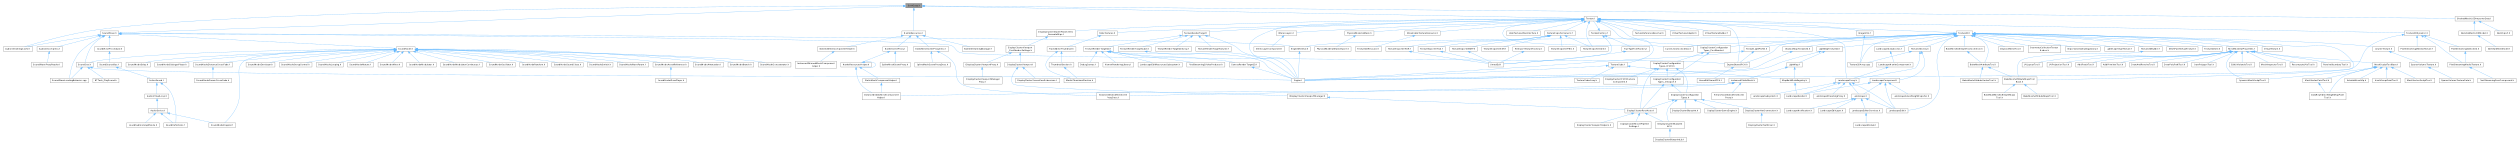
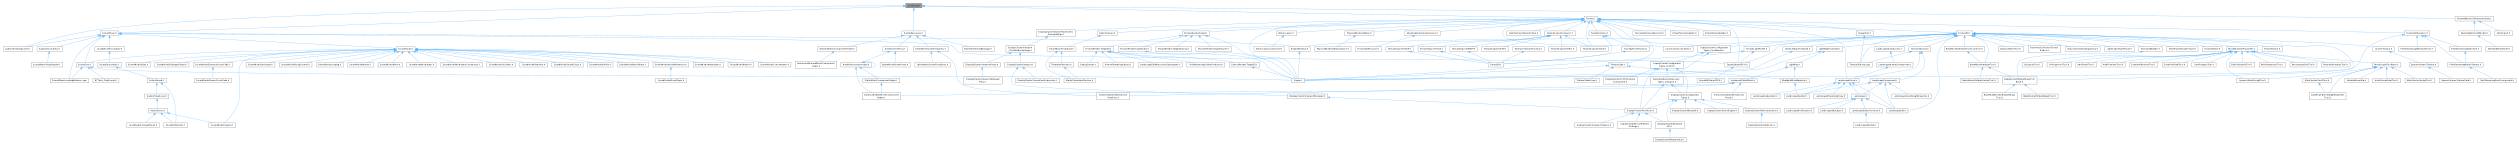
  digraph {
    fontname=Roboto
    node [color=grey40 fillcolor=white fontname=Roboto fontsize=10 shape=box style=filled]
    edge [color=steelblue1 dir=back fontname=Roboto fontsize=10 labelfontname=Helvetica labelfontsize=10 style=solid]
    n1 [color=gray40 fillcolor=grey60 fontcolor=black height=0.2 label="DontCopy.h" width=0.4]
    n2 [height=0.2 label="AudioStreamingCache.h" width=0.4]
    n3 [height=0.2 label="NaniteResources.h" width=0.4]
    n4 [height=0.2 label="SkeletalMeshLODImporterData.h" width=0.4]
    n5 [height=0.2 label="SoundWave.h" width=0.4]
    n6 [height=0.2 label="Texture.h" width=0.4]
    n7 [height=0.2 label="NaniteSceneProxy.h" width=0.4]
    n8 [height=0.2 label="NaniteStreamingManager.h" width=0.4]
    n9 [height=0.2 label="SkinnedMeshComponentHelper.h" width=0.4]
    n10 [height=0.2 label="StaticMeshSceneProxyDesc.h" width=0.4]
    n11 [height=0.2 label="SkelImport.h" width=0.4]
    n12 [height=0.2 label="SkeletalMeshLODModel.h" width=0.4]
    n13 [height=0.2 label="AudioDecompress.h" width=0.4]
    n14 [height=0.2 label="EngineMinimal.h" width=0.4]
    n15 [height=0.2 label="EngineSharedPCH.h" width=0.4]
    n16 [height=0.2 label="SoundCue.h" width=0.4]
    n17 [height=0.2 label="SoundWaveLoadingBehavior.cpp" width=0.4]
    n18 [height=0.2 label="SoundNode.h" width=0.4]
    n19 [height=0.2 label="SoundWaveProcedural.h" width=0.4]
    n20 [height=0.2 label="Engine.h" width=0.4]
    n21 [height=0.2 label="CurveLinearColorAtlas.h" width=0.4]
    n22 [height=0.2 label="DisplayClusterConfiguration\lTypes_PostRender.h" width=0.4]
    n23 [height=0.2 label="DisplayClusterShaderParameters\l_GenerateMips.h" width=0.4]
    n24 [height=0.2 label="IStereoLayers.h" width=0.4]
    n25 [height=0.2 label="ImageUtils.h" width=0.4]
    n26 [height=0.2 label="LandscapeProxy.h" width=0.4]
    n27 [height=0.2 label="PhysicalMaterialMask.h" width=0.4]
    n28 [height=0.2 label="SlateTextureAtlasInterface.h" width=0.4]
    n29 [height=0.2 label="SlateTextures.h" width=0.4]
    n30 [height=0.2 label="StreamableTextureResource.h" width=0.4]
    n31 [height=0.2 label="Texture2D.h" width=0.4]
    n32 [height=0.2 label="Texture2DDynamic.h" width=0.4]
    n33 [height=0.2 label="TextureCube.h" width=0.4]
    n34 [height=0.2 label="TextureExporterDDS.h" width=0.4]
    n35 [height=0.2 label="TextureExporterGeneric.h" width=0.4]
    n36 [height=0.2 label="TextureFactory.h" width=0.4]
    n37 [height=0.2 label="TextureReferenceResolver.h" width=0.4]
    n38 [height=0.2 label="TextureRenderTarget.h" width=0.4]
    n39 [height=0.2 label="VirtualTextureAdapter.h" width=0.4]
    n40 [height=0.2 label="VirtualTextureBuilder.h" width=0.4]
    n41 [height=0.2 label="NaniteResourcesHelper.h" width=0.4]
    n42 [height=0.2 label="SplineMeshSceneProxy.h" width=0.4]
    n43 [height=0.2 label="InstancedSkinnedMeshComponent\lHelper.h" width=0.4]
    n44 [height=0.2 label="InstancedStaticMeshScene\lProxyDesc.h" width=0.4]
    n45 [height=0.2 label="SplineMeshSceneProxyDesc.h" width=0.4]
    n46 [height=0.2 label="InstancedStaticMeshComponent\lHelper.h" width=0.4]
    n47 [height=0.2 label="StaticMeshComponentHelper.h" width=0.4]
    n48 [height=0.2 label="SkeletalMeshModel.h" width=0.4]
    n49 [height=0.2 label="SoundWaveProxyReader.h" width=0.4]
    n50 [height=0.2 label="UnrealEdSharedPCH.h" width=0.4]
    n51 [height=0.2 label="BTTask_PlaySound.h" width=0.4]
    n52 [height=0.2 label="SoundNodeAssetReferencer.h" width=0.4]
    n53 [height=0.2 label="SoundNodeAttenuation.h" width=0.4]
    n54 [height=0.2 label="SoundNodeBranch.h" width=0.4]
    n55 [height=0.2 label="SoundNodeConcatenator.h" width=0.4]
    n56 [height=0.2 label="SoundNodeDelay.h" width=0.4]
    n57 [height=0.2 label="SoundNodeDialoguePlayer.h" width=0.4]
    n58 [height=0.2 label="SoundNodeDistanceCrossFade.h" width=0.4]
    n59 [height=0.2 label="SoundNodeDoppler.h" width=0.4]
    n60 [height=0.2 label="SoundNodeEnveloper.h" width=0.4]
    n61 [height=0.2 label="SoundNodeGroupControl.h" width=0.4]
    n62 [height=0.2 label="SoundNodeLooping.h" width=0.4]
    n63 [height=0.2 label="SoundNodeMature.h" width=0.4]
    n64 [height=0.2 label="SoundNodeMixer.h" width=0.4]
    n65 [height=0.2 label="SoundNodeModulator.h" width=0.4]
    n66 [height=0.2 label="SoundNodeModulatorContinuous.h" width=0.4]
    n67 [height=0.2 label="SoundNodeOscillator.h" width=0.4]
    n68 [height=0.2 label="SoundNodeRandom.h" width=0.4]
    n69 [height=0.2 label="SoundNodeSoundClass.h" width=0.4]
    n70 [height=0.2 label="SoundNodeSwitch.h" width=0.4]
    n71 [height=0.2 label="SoundNodeWaveParam.h" width=0.4]
    n72 [height=0.2 label="SoundSourceBus.h" width=0.4]
    n73 [height=0.2 label="SoundNodeWavePlayer.h" width=0.4]
    n74 [height=0.2 label="SoundNodeParamCrossFade.h" width=0.4]
    n75 [height=0.2 label="ActiveSound.h" width=0.4]
    n76 [height=0.2 label="AudioVirtualLoop.h" width=0.4]
    n77 [height=0.2 label="SoundDefinitions.h" width=0.4]
    n78 [height=0.2 label="AudioDevice.h" width=0.4]
    n79 [height=0.2 label="SoundSubmixGraphNode.h" width=0.4]
    n80 [height=0.2 label="DisplayClusterConfiguration\lTypes_ICVFX.h" width=0.4]
-   n81 [height=0.2 label="DisplayClusterConfiguration\lTypes_Viewport.h" width=0.4]
+   n81 [height=0.2 label="TextureReferenceResolver\lTypes_Viewport.h" width=0.4]
    n82 [height=0.2 label="DisplayClusterViewport\l_PostRenderSettings.h" width=0.4]
    n83 [height=0.2 label="StereoLayerComponent.h" width=0.4]
    n84 [height=0.2 label="Texture2DArray.cpp" width=0.4]
    n85 [height=0.2 label="Landscape.h" width=0.4]
    n86 [height=0.2 label="LandscapeEdit.h" width=0.4]
    n87 [height=0.2 label="LandscapeRender.h" width=0.4]
    n88 [height=0.2 label="LandscapeStreamingProxy.h" width=0.4]
    n89 [height=0.2 label="LandscapeSubsystem.h" width=0.4]
    n90 [height=0.2 label="PhysicalMaterialMaskImport.h" width=0.4]
    n91 [height=0.2 label="TrackEditorThumbnail.h" width=0.4]
    n92 [height=0.2 label="Texture2DResource.h" width=0.4]
    n93 [height=0.2 label="BakeMeshAttributeMapsTool\lBase.h" width=0.4]
    n94 [height=0.2 label="BakeMeshAttributeTool.h" width=0.4]
    n95 [height=0.2 label="BakeMeshAttributeToolCommon.h" width=0.4]
    n96 [height=0.2 label="DisplaceMeshTool.h" width=0.4]
    n97 [height=0.2 label="GeometryCollectionTexture\lNodes.h" width=0.4]
    n98 [height=0.2 label="ImportanceSamplingLibrary.h" width=0.4]
    n99 [height=0.2 label="LandscapeDataAccess.h" width=0.4]
    n100 [height=0.2 label="LightMapTexture2D.h" width=0.4]
    n101 [height=0.2 label="LightmapVirtualTexture.h" width=0.4]
    n102 [height=0.2 label="MeshMaterialProperties.h" width=0.4]
    n103 [height=0.2 label="MeshPaintVirtualTexture.h" width=0.4]
    n104 [height=0.2 label="ShadowMapTexture2D.h" width=0.4]
    n105 [height=0.2 label="Texture2DArray.h" width=0.4]
    n106 [height=0.2 label="Texture2DBuilder.h" width=0.4]
    n107 [height=0.2 label="Texture2DUtil.h" width=0.4]
    n108 [height=0.2 label="TextureLightProfile.h" width=0.4]
    n109 [height=0.2 label="VirtualTexture.h" width=0.4]
    n110 [height=0.2 label="VolumeTexture.h" width=0.4]
    n111 [height=0.2 label="PixelStreaming2MediaTexture.h" width=0.4]
    n112 [height=0.2 label="PixelStreamingMediaTexture.h" width=0.4]
    n113 [height=0.2 label="PixelStreamingVideoSink.h" width=0.4]
    n114 [height=0.2 label="MapBuildDataRegistry.h" width=0.4]
    n115 [height=0.2 label="TextureCubeArray.h" width=0.4]
    n116 [height=0.2 label="TextureExporterBMP.h" width=0.4]
    n117 [height=0.2 label="TextureExporterEXR.h" width=0.4]
    n118 [height=0.2 label="TextureExporterHDR.h" width=0.4]
    n119 [height=0.2 label="TextureExporterPNG.h" width=0.4]
    n120 [height=0.2 label="TextureExporterTGA.h" width=0.4]
    n121 [height=0.2 label="UnrealEd.h" width=0.4]
    n122 [height=0.2 label="TrueTypeFontFactory.h" width=0.4]
    n123 [height=0.2 label="TextureRenderTarget2D.h" width=0.4]
    n124 [height=0.2 label="TextureRenderTarget2DArray.h" width=0.4]
    n125 [height=0.2 label="TextureRenderTargetCube.h" width=0.4]
    n126 [height=0.2 label="TextureRenderTargetVolume.h" width=0.4]
    n127 [height=0.2 label="DisplayClusterConfiguration\lTypes.h" width=0.4]
    n128 [height=0.2 label="DisplayClusterRootActor.h" width=0.4]
    n129 [height=0.2 label="DisplayClusterICVFXCamera\lComponent.h" width=0.4]
    n130 [height=0.2 label="DisplayClusterBlueprint.h" width=0.4]
    n131 [height=0.2 label="DisplayClusterGameEngine.h" width=0.4]
    n132 [height=0.2 label="DisplayClusterNetConnection.h" width=0.4]
    n133 [height=0.2 label="IDisplayClusterBlueprint\lAPI.h" width=0.4]
    n134 [height=0.2 label="DisplayClusterMoviePipeline\lSettings.h" width=0.4]
    n135 [height=0.2 label="DisplayClusterViewportHelpers.h" width=0.4]
    n136 [height=0.2 label="DisplayClusterNetDriver.h" width=0.4]
    n137 [height=0.2 label="DisplayClusterBlueprintLib.h" width=0.4]
    n138 [height=0.2 label="IDisplayClusterViewport.h" width=0.4]
    n139 [height=0.2 label="IDisplayClusterViewportProxy.h" width=0.4]
    n140 [height=0.2 label="DisplayClusterSceneViewExtensions.h" width=0.4]
    n141 [height=0.2 label="IDisplayClusterViewportManager.h" width=0.4]
    n142 [height=0.2 label="IDisplayClusterViewportManager\lProxy.h" width=0.4]
    n143 [height=0.2 label="LandscapeEditLayer.h" width=0.4]
    n144 [height=0.2 label="LandscapeEditorServices.h" width=0.4]
    n145 [height=0.2 label="LandscapeNotification.h" width=0.4]
    n146 [height=0.2 label="LandscapeModule.h" width=0.4]
    n147 [height=0.2 label="MediaThumbnailSection.h" width=0.4]
    n148 [height=0.2 label="ThumbnailSection.h" width=0.4]
    n149 [height=0.2 label="BakeMeshAttributeMapsTool.h" width=0.4]
    n150 [height=0.2 label="BakeMultiMeshAttributeMaps\lTool.h" width=0.4]
    n151 [height=0.2 label="BakeMeshAttributeVertexTool.h" width=0.4]
    n152 [height=0.2 label="LandscapeNaniteComponent.h" width=0.4]
    n153 [height=0.2 label="LightMap.h" width=0.4]
    n154 [height=0.2 label="AddPatchTool.h" width=0.4]
    n155 [height=0.2 label="AddPrimitiveTool.h" width=0.4]
    n156 [height=0.2 label="DrawAndRevolveTool.h" width=0.4]
    n157 [height=0.2 label="DrawPolyPathTool.h" width=0.4]
    n158 [height=0.2 label="DrawPolygonTool.h" width=0.4]
    n159 [height=0.2 label="DynamicMeshSculptTool.h" width=0.4]
    n160 [height=0.2 label="EditUVIslandsTool.h" width=0.4]
    n161 [height=0.2 label="MeshInspectorTool.h" width=0.4]
    n162 [height=0.2 label="MeshSculptToolBase.h" width=0.4]
    n163 [height=0.2 label="RecomputeUVsTool.h" width=0.4]
    n164 [height=0.2 label="RevolveBoundaryTool.h" width=0.4]
    n165 [height=0.2 label="UVLayoutTool.h" width=0.4]
    n166 [height=0.2 label="UVProjectionTool.h" width=0.4]
    n167 [height=0.2 label="LandscapeComponent.h" width=0.4]
    n168 [height=0.2 label="SparseVolumeTexture.h" width=0.4]
    n169 [height=0.2 label="InstancedStaticMesh.h" width=0.4]
    n170 [height=0.2 label="HierarchicalStaticMeshScene\lProxy.h" width=0.4]
    n171 [height=0.2 label="DataflowEditorWeightMapPaint\lTool.h" width=0.4]
    n172 [height=0.2 label="KelvinletBrushOp.h" width=0.4]
    n173 [height=0.2 label="MeshGroupPaintTool.h" width=0.4]
    n174 [height=0.2 label="MeshVertexPaintTool.h" width=0.4]
    n175 [height=0.2 label="MeshVertexSculptTool.h" width=0.4]
    n176 [height=0.2 label="LandscapeGrassWeightExporter.h" width=0.4]
    n177 [height=0.2 label="SparseVolumeTextureData.h" width=0.4]
    n178 [height=0.2 label="PixelStreamingPeerComponent.h" width=0.4]
    n179 [height=0.2 label="ReimportTextureFactory.h" width=0.4]
    n180 [height=0.2 label="CanvasRenderTarget2D.h" width=0.4]
    n181 [height=0.2 label="DebugCanvas.h" width=0.4]
    n182 [height=0.2 label="KismetRenderingLibrary.h" width=0.4]
    n183 [height=0.2 label="LandscapeEditResourcesSubsystem.h" width=0.4]
    n184 [height=0.2 label="PixelStreaming2VideoProducer.h" width=0.4]
    n1 -> n2
    n1 -> n3
    n1 -> n4
    n1 -> n5
    n1 -> n6
    n3 -> n7
    n3 -> n8
    n3 -> n9
    n3 -> n10
    n4 -> n11
    n4 -> n12
    n5 -> n2
    n5 -> n13
    n5 -> n14
    n5 -> n15
    n5 -> n16
    n5 -> n17
    n5 -> n18
    n5 -> n19
    n6 -> n15
    n6 -> n20
    n6 -> n21
    n6 -> n22
    n6 -> n23
    n6 -> n24
    n6 -> n25
    n6 -> n26
    n6 -> n27
    n6 -> n28
    n6 -> n29
    n6 -> n30
    n6 -> n31
    n6 -> n32
    n6 -> n33
    n6 -> n34
    n6 -> n35
-   n36 -> n6
+   n6 -> n36
    n6 -> n37
    n6 -> n38
    n6 -> n39
    n6 -> n40
    n7 -> n41
    n7 -> n42
    n9 -> n43
    n10 -> n44
    n10 -> n45
    n12 -> n48
    n13 -> n49
    n14 -> n20
    n15 -> n50
    n16 -> n17
    n16 -> n20
    n16 -> n51
    n18 -> n16
    n18 -> n52
    n18 -> n53
    n18 -> n54
    n18 -> n55
    n18 -> n56
    n18 -> n57
    n18 -> n58
    n18 -> n59
    n18 -> n60
    n18 -> n61
    n18 -> n62
    n18 -> n63
    n18 -> n64
    n18 -> n65
    n18 -> n66
    n18 -> n67
    n18 -> n68
    n18 -> n69
    n18 -> n70
    n18 -> n71
    n19 -> n72
    n22 -> n80
    n22 -> n81
    n23 -> n82
    n24 -> n83
    n25 -> n84
    n26 -> n85
    n26 -> n86
    n26 -> n87
    n26 -> n88
    n26 -> n89
    n27 -> n90
    n29 -> n91
    n30 -> n92
    n31 -> n14
    n31 -> n15
    n31 -> n21
    n31 -> n22
    n31 -> n84
    n31 -> n86
    n31 -> n93
    n31 -> n94
    n31 -> n95
    n31 -> n96
    n31 -> n97
    n31 -> n98
    n31 -> n99
    n31 -> n100
    n31 -> n101
    n31 -> n102
    n31 -> n103
    n31 -> n104
    n31 -> n105
    n31 -> n106
    n31 -> n107
    n31 -> n108
    n31 -> n109
    n31 -> n110
    n32 -> n20
    n32 -> n111
    n32 -> n112
    n32 -> n113
    n33 -> n20
    n33 -> n114
    n33 -> n115
    n35 -> n34
    n35 -> n116
    n35 -> n117
    n35 -> n118
    n35 -> n119
    n35 -> n120
    n36 -> n121
    n36 -> n122
    n38 -> n20
    n38 -> n123
    n38 -> n124
    n38 -> n125
    n38 -> n126
    n41 -> n41
    n41 -> n46
    n41 -> n47
    n47 -> n46
    n52 -> n73
    n58 -> n74
    n72 -> n75
    n75 -> n76
    n75 -> n77
    n76 -> n78
    n78 -> n59
    n78 -> n77
    n78 -> n79
    n80 -> n81
    n80 -> n127
    n80 -> n128
    n80 -> n129
    n81 -> n127
    n81 -> n128
    n82 -> n138
    n82 -> n139
    n85 -> n86
    n85 -> n143
    n85 -> n144
    n85 -> n145
    n91 -> n147
    n91 -> n148
    n93 -> n149
    n93 -> n150
    n94 -> n93
    n94 -> n151
    n95 -> n94
    n99 -> n152
    n100 -> n20
    n100 -> n153
    n102 -> n154
    n102 -> n155
    n102 -> n156
    n102 -> n157
    n102 -> n158
    n102 -> n159
    n102 -> n160
    n102 -> n161
    n102 -> n162
    n102 -> n163
    n102 -> n164
    n102 -> n165
    n102 -> n166
    n104 -> n20
    n105 -> n26
    n105 -> n84
    n105 -> n167
    n106 -> n93
    n108 -> n15
    n108 -> n20
    n110 -> n168
    n112 -> n178
    n113 -> n112
    n114 -> n87
    n116 -> n121
    n118 -> n121
    n120 -> n121
    n122 -> n121
    n123 -> n20
    n123 -> n180
    n123 -> n181
    n123 -> n182
    n123 -> n183
    n123 -> n184
    n125 -> n20
    n127 -> n128
    n127 -> n130
    n127 -> n131
    n127 -> n132
    n127 -> n133
    n128 -> n133
    n128 -> n134
    n128 -> n135
    n132 -> n136
    n133 -> n137
    n138 -> n140
    n138 -> n141
    n139 -> n142
    n141 -> n128
    n144 -> n146
    n148 -> n147
    n152 -> n26
    n153 -> n114
    n153 -> n169
    n162 -> n159
    n162 -> n171
    n162 -> n172
    n162 -> n173
    n162 -> n174
    n162 -> n175
    n167 -> n85
    n167 -> n86
    n167 -> n87
    n167 -> n176
    n168 -> n177
    n169 -> n44
    n169 -> n46
    n169 -> n170
    n174 -> n171
    n179 -> n121
    n180 -> n20
  }
